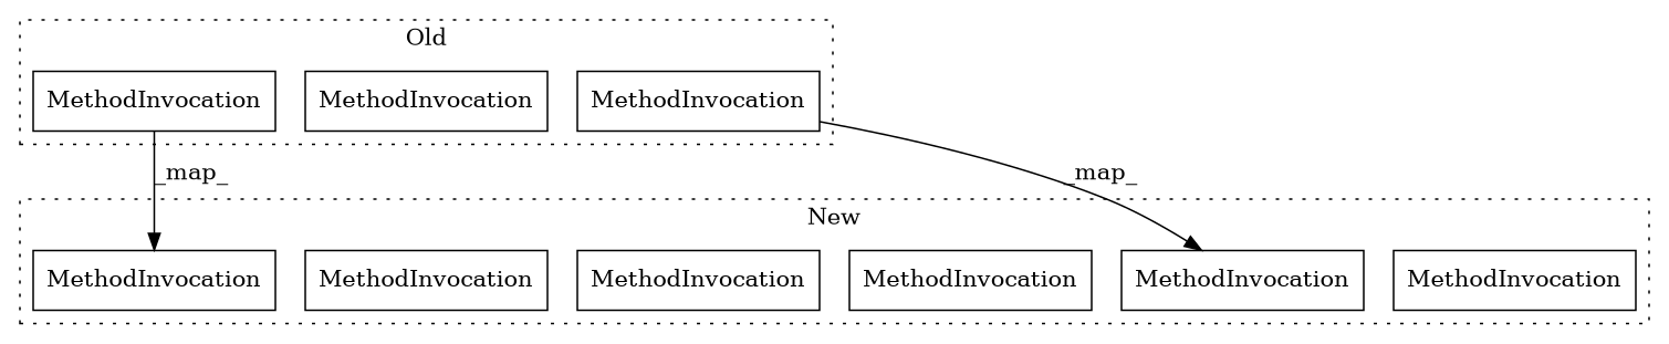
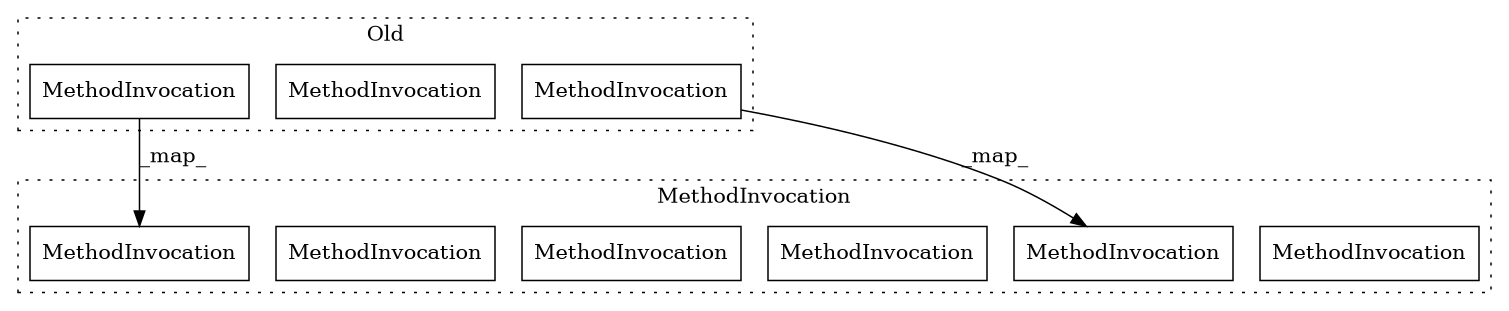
  digraph {
    node [a=32 l="11,1" shape=box]
    n1 [label=MethodInvocation s="9647,9680"]
    n2 [l="22,1" label=MethodInvocation s="9430,9474"]
    n3 [l="27,1" label=MethodInvocation s="9878,9984"]
    n4 [label=MethodInvocation s="9112,9173"]
    n5 [l="10,1" label=MethodInvocation s="9863,9900"]
    n6 [label=MethodInvocation s="11155,11192"]
    n7 [l="10,1" label=MethodInvocation s="10897,10921"]
    n8 [l="15,1" label=MethodInvocation s="12103,12145"]
    n9 [label=MethodInvocation s="9661,9696"]
    subgraph cluster_1 {
      label=Old
      style=dotted
      n1
      n2
      n3
    }
    subgraph cluster_2 {
-     label=New
+     label=MethodInvocation
      style=dotted
      n4
      n5
      n6
      n7
      n8
      n9
    }
    n1 -> n9 [label=_map_]
    n3 -> n5 [label=_map_]
  }
